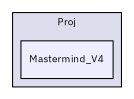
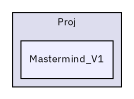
  digraph {
    compound=true
    fontname="IBM Plex Sans"
-   n1 [fillcolor="#eeeeff" fontname="IBM Plex Sans" fontsize=10 label=Mastermind_V4 pencolor=black shape=box style=filled]
+   n1 [fillcolor="#eeeeff" fontname="IBM Plex Sans" fontsize=10 label=Mastermind_V1 pencolor=black shape=box style=filled]
    subgraph cluster_1 {
      bgcolor="#ddddee"
      fontsize=10
      label=Proj
      pencolor=black
      n1
    }
  }
